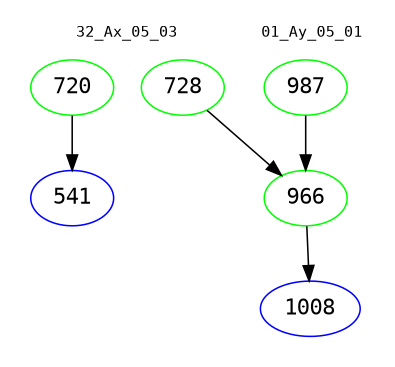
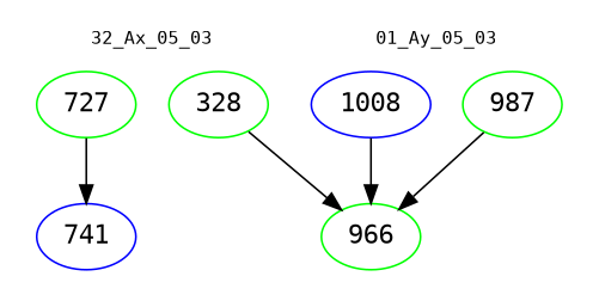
  digraph {
    fontname="DejaVu Sans Mono"
    node [color=green fontname="DejaVu Sans Mono"]
    edge [color=black fontname="DejaVu Sans Mono"]
-   n1 [label=728]
-   n2 [label=720]
-   n3 [color=blue label=541]
+   n1 [label=328]
+   n2 [label=727]
+   n3 [color=blue label=741]
    n4 [label=987]
    n5 [label=966]
    n6 [color=blue label=1008]
    subgraph cluster_1 {
      color=white
      fontsize=10
      label="32_Ax_05_03"
      n1
      n2
      n3
    }
    subgraph cluster_2 {
      color=white
      fontsize=10
-     label="01_Ay_05_01"
+     label="01_Ay_05_03"
      n4
      n5
      n6
    }
    n1 -> n5
    n2 -> n3
    n4 -> n5
-   n5 -> n6
+   n6 -> n5
  }
